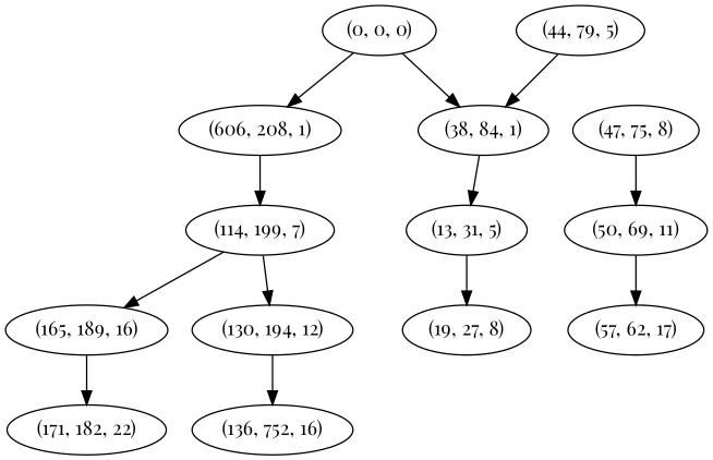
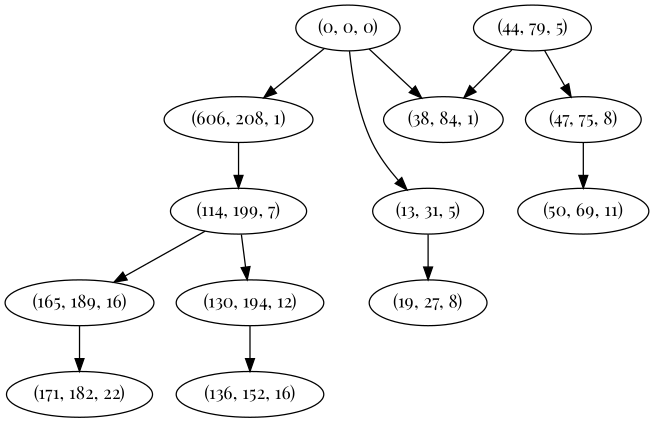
  digraph {
    fontname="Playfair Display"
    node [fontname="Playfair Display"]
    edge [fontname="Playfair Display"]
    "(0, 0, 0)"
    "(13, 31, 5)"
    "(38, 84, 1)"
    n4 [label="(606, 208, 1)"]
    "(19, 27, 8)"
    "(114, 199, 7)"
    "(44, 79, 5)"
    "(47, 75, 8)"
    "(50, 69, 11)"
-   "(57, 62, 17)"
    "(130, 194, 12)"
    "(165, 189, 16)"
-   "(136, 152, 16)" [label="(136, 752, 16)"]
+   "(136, 152, 16)"
    "(171, 182, 22)"
-   "(38, 84, 1)" -> "(13, 31, 5)"
+   "(0, 0, 0)" -> "(13, 31, 5)"
    "(0, 0, 0)" -> "(38, 84, 1)"
    "(0, 0, 0)" -> n4
    "(13, 31, 5)" -> "(19, 27, 8)"
    n4 -> "(114, 199, 7)"
    "(114, 199, 7)" -> "(130, 194, 12)"
    "(114, 199, 7)" -> "(165, 189, 16)"
    "(44, 79, 5)" -> "(38, 84, 1)"
+   "(44, 79, 5)" -> "(47, 75, 8)"
    "(47, 75, 8)" -> "(50, 69, 11)"
-   "(50, 69, 11)" -> "(57, 62, 17)"
    "(130, 194, 12)" -> "(136, 152, 16)"
    "(165, 189, 16)" -> "(171, 182, 22)"
  }
